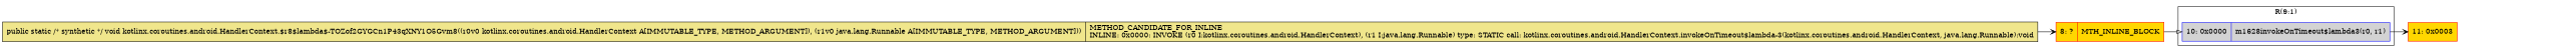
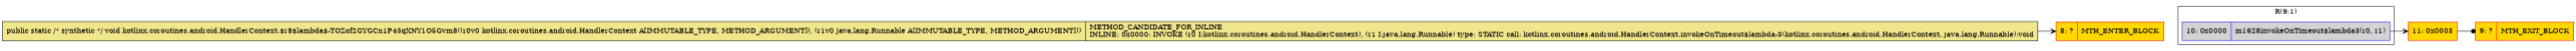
  digraph {
    rankdir=LR
    node [color=red fillcolor=gold shape=record style=filled]
    edge [arrowhead=vee]
    n1 [color=blue fillcolor=lightgrey label="{10\:\ 0x0000|m1628invokeOnTimeout$lambda3(r0, r1)\l}"]
    n2 [label="{11\:\ 0x0003}"]
-   n4 [label="{8\:\ ?|MTH_INLINE_BLOCK\l}"]
+   n3 [label="{9\:\ ?|MTH_EXIT_BLOCK\l}"]
+   n4 [label="{8\:\ ?|MTH_ENTER_BLOCK\l}"]
    n5 [fillcolor=khaki label="{public static \/* synthetic *\/ void kotlinx.coroutines.android.HandlerContext.$r8$lambda$\-TOZof2GYGCn1P43qXNY1O5Gvm8((r0v0 kotlinx.coroutines.android.HandlerContext A[IMMUTABLE_TYPE, METHOD_ARGUMENT]), (r1v0 java.lang.Runnable A[IMMUTABLE_TYPE, METHOD_ARGUMENT]))  | METHOD_CANDIDATE_FOR_INLINE\lINLINE: 0x0000: INVOKE  (r0 I:kotlinx.coroutines.android.HandlerContext), (r1 I:java.lang.Runnable) type: STATIC call: kotlinx.coroutines.android.HandlerContext.invokeOnTimeout$lambda\-3(kotlinx.coroutines.android.HandlerContext, java.lang.Runnable):void\l}" color=""]
    subgraph cluster_1 {
      label="R(9:1)"
      n1
    }
    n1 -> n2
-   n4 -> n1 [arrowhead=onormal]
+   n2 -> n3 [arrowhead=dot]
    n5 -> n4
  }
